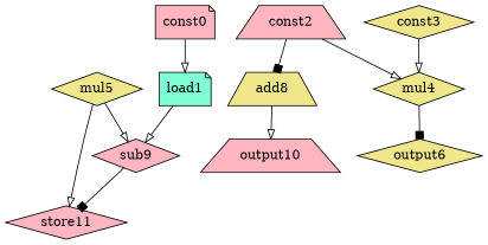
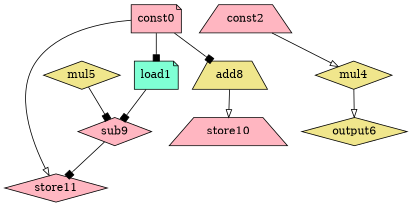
  digraph {
    node [fillcolor=lightpink opcode=const shape=diamond style=filled]
    edge [arrowhead=box operand=0]
    const0 [shape=note]
    load1 [fillcolor=aquamarine opcode=load shape=note]
    add8 [fillcolor=khaki opcode=add shape=trapezium]
    store11 [opcode=store]
    sub9 [opcode=sub]
-   output10 [opcode=output shape=trapezium]
+   output10 [opcode=output shape=trapezium label=store10]
    const2 [shape=trapezium]
    mul4 [fillcolor=khaki opcode=mul]
    output6 [fillcolor=khaki opcode=output]
    mul5 [fillcolor=khaki opcode=mul]
-   const3 [fillcolor=khaki]
-   const0 -> load1 [arrowhead=onormal]
-   const2 -> add8 [operand=1]
-   mul5 -> store11 [arrowhead=onormal]
-   load1 -> sub9 [arrowhead=onormal]
+   const0 -> load1
+   const0 -> add8 [operand=1]
+   const0 -> store11 [arrowhead=onormal]
+   load1 -> sub9
    add8 -> output10 [arrowhead=onormal]
    sub9 -> store11 [operand=1]
    const2 -> mul4 [arrowhead=onormal]
-   mul4 -> output6
-   mul5 -> sub9 [arrowhead=onormal operand=1]
-   const3 -> mul4 [arrowhead=onormal operand=1]
+   mul4 -> output6 [arrowhead=onormal]
+   mul5 -> sub9 [operand=1]
  }
